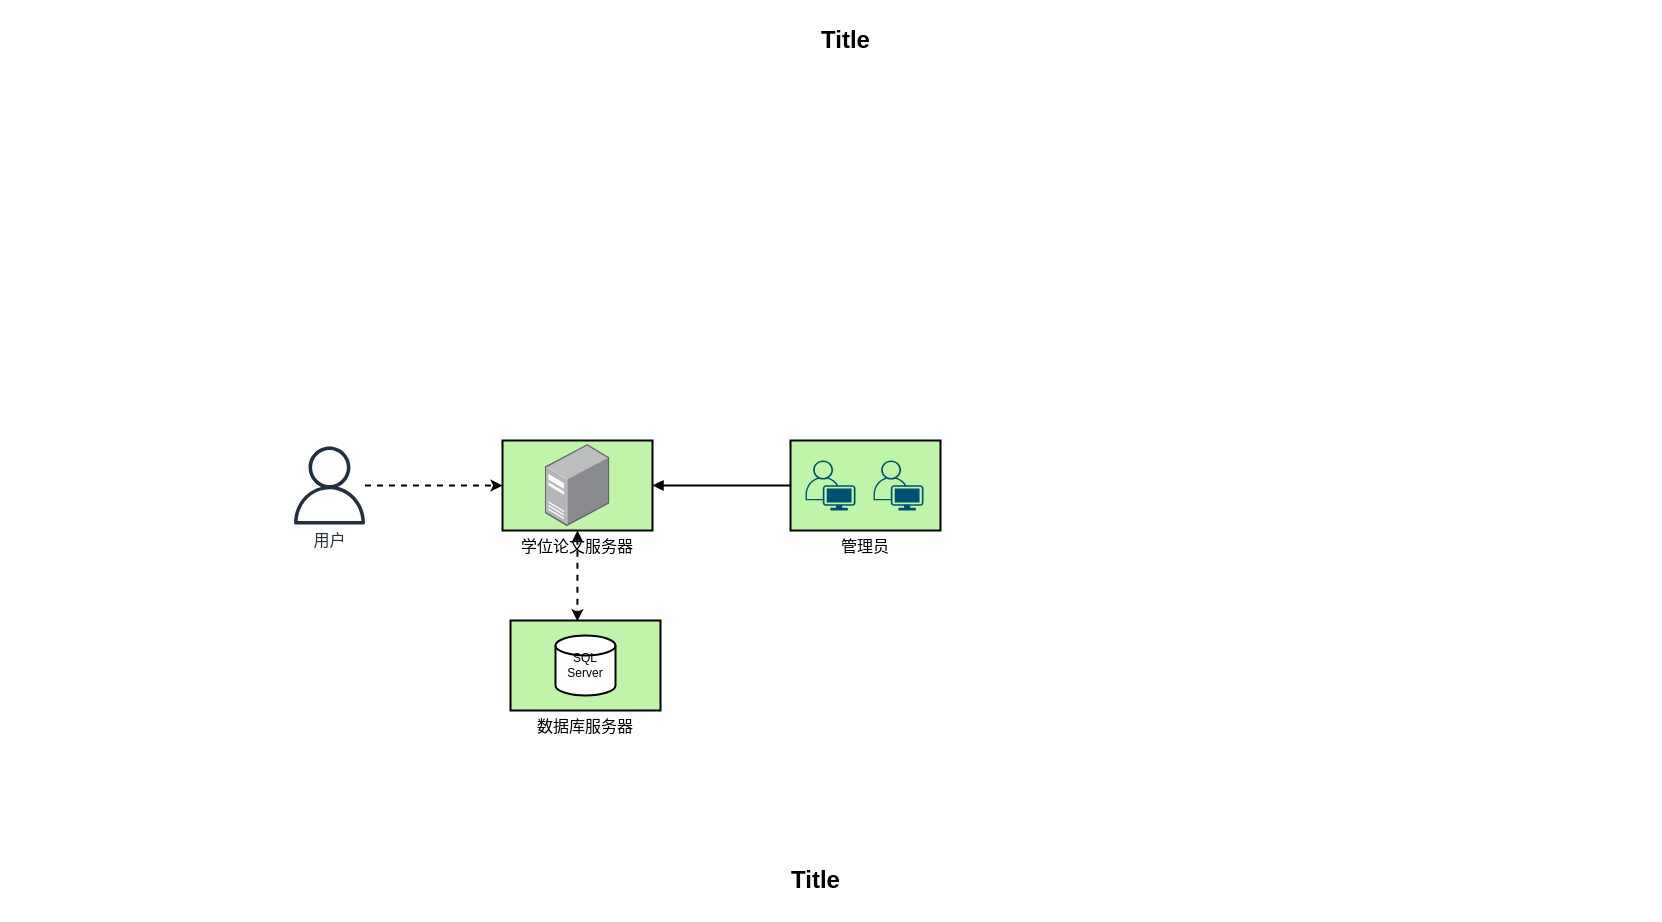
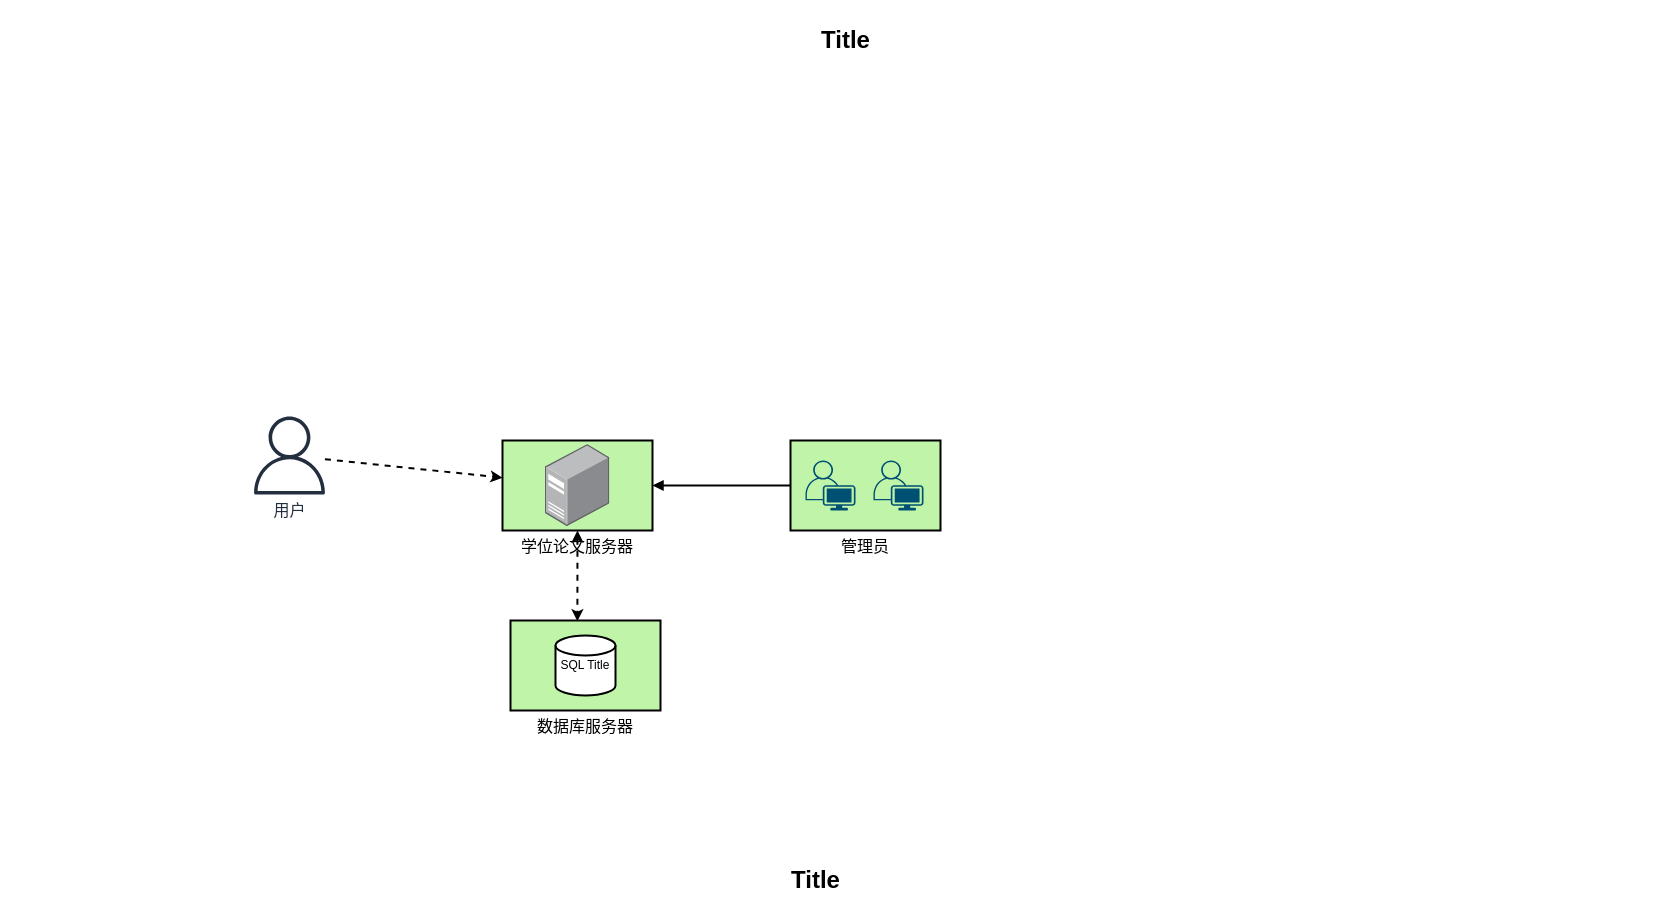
  <mxCell id="0" style=";html=1;" />
  <mxCell id="1" style=";html=1;" parent="0" />
- <mxCell id="2" value="&lt;font style=&quot;font-size: 16px&quot;&gt;用户&lt;/font&gt;" style="outlineConnect=0;fontColor=#232F3E;gradientColor=none;fillColor=#232F3E;strokeColor=none;dashed=0;verticalLabelPosition=bottom;verticalAlign=top;align=center;html=1;fontSize=12;fontStyle=0;aspect=fixed;pointerEvents=1;shape=mxgraph.aws4.user;" parent="1" vertex="1"><mxGeometry x="290" y="446" width="78" height="78" as="geometry" /></mxCell>
+ <mxCell id="2" value="&lt;font style=&quot;font-size: 16px&quot;&gt;用户&lt;/font&gt;" style="outlineConnect=0;fontColor=#232F3E;gradientColor=none;fillColor=#232F3E;strokeColor=none;dashed=0;verticalLabelPosition=bottom;verticalAlign=top;align=center;html=1;fontSize=12;fontStyle=0;aspect=fixed;pointerEvents=1;shape=mxgraph.aws4.user;" parent="1" vertex="1"><mxGeometry x="250" y="416" width="78" height="78" as="geometry" /></mxCell>
  <mxCell id="3" value="Title" style="text;strokeColor=none;fillColor=none;html=1;fontSize=24;fontStyle=1;verticalAlign=middle;align=center;" parent="1" vertex="1"><mxGeometry x="50" y="20" width="1590" height="40" as="geometry" /></mxCell>
  <mxCell id="4" value="" style="endArrow=classic;html=1;strokeWidth=2;dashed=1;" parent="1" source="2" target="9" edge="1"><mxGeometry width="50" height="50" relative="1" as="geometry"><mxPoint x="520" y="500" as="sourcePoint" /><mxPoint x="600" y="485" as="targetPoint" /></mxGeometry></mxCell>
  <mxCell id="5" value="" style="group" parent="1" vertex="1" connectable="0"><mxGeometry x="510" y="620" width="150" height="90" as="geometry" /></mxCell>
  <mxCell id="6" value="数据库服务器&#10;" style="strokeWidth=2;dashed=0;align=center;fontSize=16;shape=rect;verticalLabelPosition=bottom;verticalAlign=top;fillColor=#c0f5a9" parent="5" vertex="1"><mxGeometry width="150" height="90" as="geometry" /></mxCell>
- <mxCell id="7" value="SQL Server" style="strokeWidth=2;html=1;shape=mxgraph.flowchart.database;whiteSpace=wrap;" parent="5" vertex="1"><mxGeometry x="45" y="15" width="60" height="60" as="geometry" /></mxCell>
+ <mxCell id="7" value="SQL Title" style="strokeWidth=2;html=1;shape=mxgraph.flowchart.database;whiteSpace=wrap;" parent="5" vertex="1"><mxGeometry x="45" y="15" width="60" height="60" as="geometry" /></mxCell>
  <mxCell id="8" value="" style="group" parent="1" vertex="1" connectable="0"><mxGeometry x="502" y="440" width="150" height="90" as="geometry" /></mxCell>
  <mxCell id="9" value="学位论文服务器" style="strokeWidth=2;dashed=0;align=center;fontSize=16;shape=rect;verticalLabelPosition=bottom;verticalAlign=top;fillColor=#c0f5a9" parent="8" vertex="1"><mxGeometry width="150" height="90" as="geometry" /></mxCell>
  <mxCell id="10" value="" style="points=[];aspect=fixed;html=1;align=center;shadow=0;dashed=0;image;image=img/lib/allied_telesis/computer_and_terminals/Server_Desktop.svg;" parent="8" vertex="1"><mxGeometry x="42.65" y="4" width="64.69" height="82" as="geometry" /></mxCell>
  <mxCell id="11" value="" style="endArrow=classic;startArrow=classic;html=1;entryX=0.446;entryY=0.008;entryDx=0;entryDy=0;strokeWidth=2;entryPerimeter=0;dashed=1;" parent="1" source="9" target="6" edge="1"><mxGeometry width="50" height="50" relative="1" as="geometry"><mxPoint x="650" y="520" as="sourcePoint" /><mxPoint x="700" y="470" as="targetPoint" /></mxGeometry></mxCell>
  <mxCell id="12" value="" style="group" parent="1" vertex="1" connectable="0"><mxGeometry x="790" y="440" width="150" height="90" as="geometry" /></mxCell>
  <mxCell id="13" value="" style="group" vertex="1" connectable="0" parent="12"><mxGeometry width="150" height="90" as="geometry" /></mxCell>
  <mxCell id="14" value="管理员" style="strokeWidth=2;dashed=0;align=center;fontSize=16;shape=rect;verticalLabelPosition=bottom;verticalAlign=top;fillColor=#c0f5a9" parent="13" vertex="1"><mxGeometry width="150" height="90" as="geometry" /></mxCell>
  <mxCell id="15" value="" style="points=[[0.35,0,0],[0.98,0.51,0],[1,0.71,0],[0.67,1,0],[0,0.795,0],[0,0.65,0]];verticalLabelPosition=bottom;html=1;verticalAlign=top;aspect=fixed;align=center;pointerEvents=1;shape=mxgraph.cisco19.user;fillColor=#005073;strokeColor=none;" parent="13" vertex="1"><mxGeometry x="15" y="20" width="50" height="50" as="geometry" /></mxCell>
  <mxCell id="16" value="" style="points=[[0.35,0,0],[0.98,0.51,0],[1,0.71,0],[0.67,1,0],[0,0.795,0],[0,0.65,0]];verticalLabelPosition=bottom;html=1;verticalAlign=top;aspect=fixed;align=center;pointerEvents=1;shape=mxgraph.cisco19.user;fillColor=#005073;strokeColor=none;" parent="13" vertex="1"><mxGeometry x="83" y="20" width="50" height="50" as="geometry" /></mxCell>
  <mxCell id="17" style="edgeStyle=orthogonalEdgeStyle;rounded=0;html=1;endArrow=block;endFill=1;jettySize=auto;orthogonalLoop=1;fontSize=12;strokeWidth=2;startArrow=none;startFill=0;entryX=1;entryY=0.5;entryDx=0;entryDy=0;" parent="1" target="9" edge="1"><mxGeometry relative="1" as="geometry"><Array as="points"><mxPoint x="790" y="485" /></Array><mxPoint x="790" y="485" as="sourcePoint" /><mxPoint x="377" y="200" as="targetPoint" /></mxGeometry></mxCell>
  <mxCell id="18" value="Title" style="text;strokeColor=none;fillColor=none;html=1;fontSize=24;fontStyle=1;verticalAlign=middle;align=center;" parent="1" vertex="1"><mxGeometry x="20" y="860" width="1590" height="40" as="geometry" /></mxCell>
